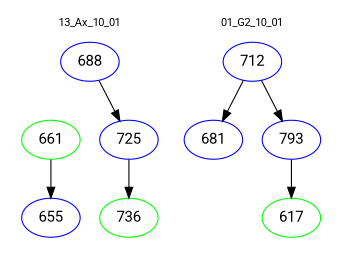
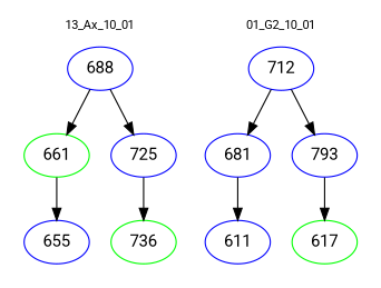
  digraph {
    fontname=Roboto
    node [color=blue fontname=Roboto]
    edge [color=black fontname=Roboto]
    n1 [label=688]
    n2 [color=green label=661]
    n3 [label=725]
    n4 [label=655]
    n5 [color=green label=736]
    n6 [label=712]
    n7 [label=681]
    n8 [label=793]
+   n9 [label=611]
    n10 [color=green label=617]
    subgraph cluster_1 {
      color=white
      fontsize=10
      label="13_Ax_10_01"
      n1
      n2
      n3
      n4
      n5
    }
    subgraph cluster_2 {
      color=white
      fontsize=10
      label="01_G2_10_01"
      n6
      n7
      n8
+     n9
      n10
    }
+   n1 -> n2
    n1 -> n3
    n2 -> n4
    n3 -> n5
    n6 -> n7
    n6 -> n8
+   n7 -> n9
    n8 -> n10
  }
